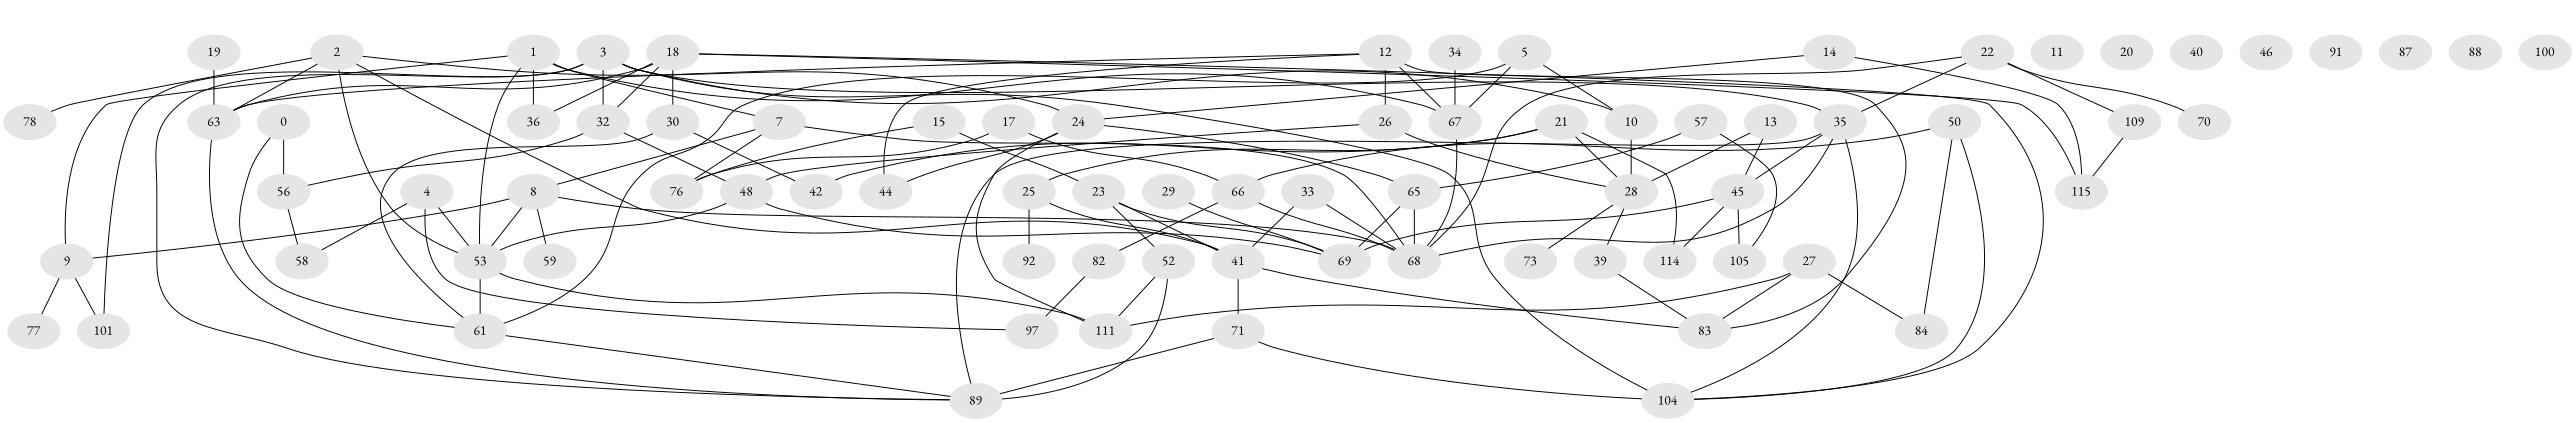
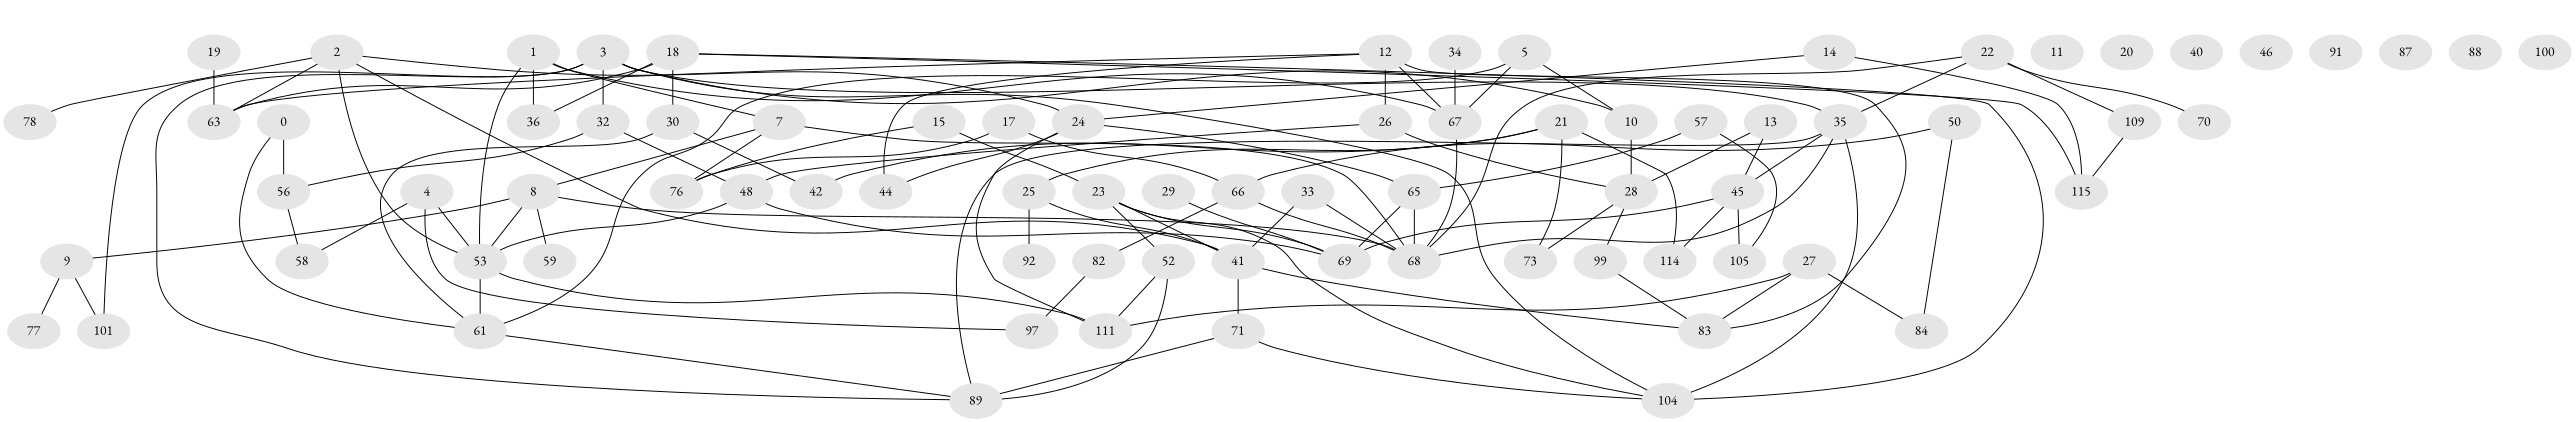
  graph {
    fontname="EB Garamond"
    node [color=gray90 fontname="EB Garamond" style=filled]
    edge [fontname="EB Garamond"]
    1 [super="+46"]
    7 [super="+74"]
    9 [super="+106"]
    36
    53 [super="+85"]
    67
    8
    68 [super="+107"]
    76
    101
    77
    n12 [label=61 super="+108"]
    111
    2 [super="+61"]
    24 [super="+31"]
    41 [super="+90"]
    63
    78
    44
    65 [super="+117"]
    83 [super="+103"]
    71
    89 [super="+99"]
    3 [super="+16"]
    10 [super="+93"]
    32 [super="+94"]
    35 [super="+98"]
    104
    28 [super="+102"]
    56 [super="+79"]
    48 [super="+119"]
    45 [super="+72"]
    4 [super="+91"]
    58
    97
    5 [super="+96"]
    n37 [label=0]
    59
    73
-   39
+   39 [label=99]
    11
    12 [super="+110"]
    26 [super="+86"]
    13
    114
    69 [super="+122"]
    105 [super="+113"]
    14
    115
    15 [super="+80"]
    23 [super="+120"]
    52
    17 [super="+118"]
    66
    82 [super="+112"]
    18 [super="+121"]
    30 [super="+55"]
    42 [super="+54"]
    19 [super="+95"]
    20
    21 [super="+43"]
    25
    92
    22 [super="+51"]
    70
    109
    27 [super="+49"]
    84
    29
    33 [super="+37"]
    34 [super="+64"]
    40
    n73 [label=46]
    50 [super="+75"]
    57
    n76 [label=91]
    87
    88
    100
    1 -- 7
-   1 -- 9
    1 -- 36
    1 -- 53
    1 -- 67
    7 -- 8
    7 -- 68
    7 -- 76
    9 -- 101
    9 -- 77
    53 -- n12
    53 -- 111
    67 -- 68
    8 -- 9
    8 -- 53
    8 -- 68
    8 -- 59
    n12 -- 89
    2 -- 53
    2 -- 24
    2 -- 41
    2 -- 63
    2 -- 78
    24 -- 111
    24 -- 44
    24 -- 65
    41 -- 83
    41 -- 71
-   63 -- 89
    65 -- 68
    65 -- 69
    71 -- 89
    71 -- 104
    3 -- 101
    3 -- 89
    3 -- 10
    3 -- 32
    3 -- 35
    3 -- 104
    10 -- 28 [weight=2]
    32 -- 56
    32 -- 48 [weight=2]
    35 -- 68
    35 -- 89 [weight=2]
    35 -- 104
    35 -- 45
    28 -- 73
    28 -- 39
    56 -- 58
    48 -- 53
    48 -- 69
    45 -- 114
    45 -- 69
    45 -- 105
    4 -- 53
    4 -- 58
    4 -- 97
    5 -- 67
    5 -- n12
    5 -- 10
    n37 -- n12
    n37 -- 56
    39 -- 83
    12 -- 67
    12 -- 63
    12 -- 44
    12 -- 83
    12 -- 26
    26 -- 28
    26 -- 48
    13 -- 28
    13 -- 45
    14 -- 24
    14 -- 115
    15 -- 76
    15 -- 23
    23 -- 41
-   50 -- 104
+   23 -- 104
    23 -- 69
    23 -- 52
    52 -- 111
    52 -- 89
    17 -- 76
    17 -- 66
    66 -- 68
    66 -- 82
    82 -- 97
    18 -- 36
    18 -- 63
-   18 -- 32
    18 -- 104
    18 -- 115
    18 -- 30
    30 -- n12
    30 -- 42
    19 -- 63
-   21 -- 28
+   21 -- 73
    21 -- 114
    21 -- 42
    21 -- 25
    25 -- 41
    25 -- 92
    22 -- 68
    22 -- 35
    22 -- 70
    22 -- 109
    109 -- 115
    27 -- 111
    27 -- 83
    27 -- 84
    29 -- 69
    33 -- 68 [weight=2]
    33 -- 41
    34 -- 67
    50 -- 66
    50 -- 84
    57 -- 65
    57 -- 105
  }
